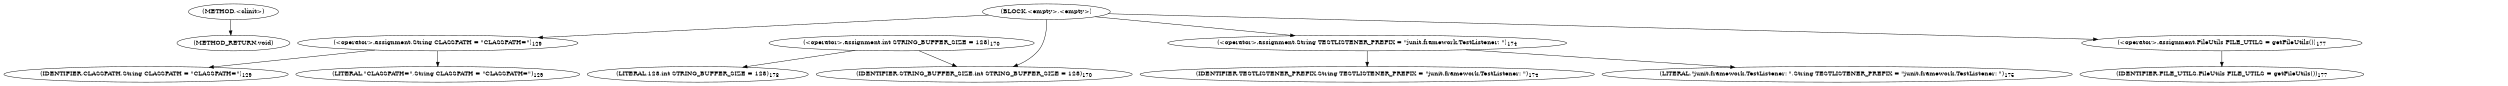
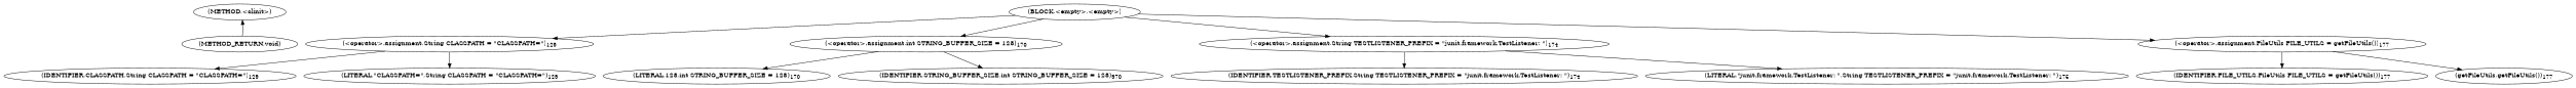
  digraph {
    n1 [label=<(METHOD,&lt;clinit&gt;)>]
    n2 [label=<(METHOD_RETURN,void)>]
    n3 [label=<(BLOCK,&lt;empty&gt;,&lt;empty&gt;)>]
    n4 [label=<(&lt;operator&gt;.assignment,String CLASSPATH = &quot;CLASSPATH=&quot;)<SUB>129</SUB>>]
    n5 [label=<(&lt;operator&gt;.assignment,int STRING_BUFFER_SIZE = 128)<SUB>170</SUB>>]
    n6 [label=<(&lt;operator&gt;.assignment,String TESTLISTENER_PREFIX = &quot;junit.framework.TestListener: &quot;)<SUB>174</SUB>>]
    n7 [label=<(&lt;operator&gt;.assignment,FileUtils FILE_UTILS = getFileUtils())<SUB>177</SUB>>]
    n8 [label=<(IDENTIFIER,CLASSPATH,String CLASSPATH = &quot;CLASSPATH=&quot;)<SUB>129</SUB>>]
    n9 [label=<(LITERAL,&quot;CLASSPATH=&quot;,String CLASSPATH = &quot;CLASSPATH=&quot;)<SUB>129</SUB>>]
-   n10 [label=<(IDENTIFIER,STRING_BUFFER_SIZE,int STRING_BUFFER_SIZE = 128)<SUB>170</SUB>>]
-   n11 [label=<(LITERAL,128,int STRING_BUFFER_SIZE = 128)<SUB>178</SUB>>]
+   n10 [label=<(IDENTIFIER,STRING_BUFFER_SIZE,int STRING_BUFFER_SIZE = 128)<SUB>970</SUB>>]
+   n11 [label=<(LITERAL,128,int STRING_BUFFER_SIZE = 128)<SUB>170</SUB>>]
    n12 [label=<(IDENTIFIER,TESTLISTENER_PREFIX,String TESTLISTENER_PREFIX = &quot;junit.framework.TestListener: &quot;)<SUB>174</SUB>>]
    n13 [label=<(LITERAL,&quot;junit.framework.TestListener: &quot;,String TESTLISTENER_PREFIX = &quot;junit.framework.TestListener: &quot;)<SUB>175</SUB>>]
    n14 [label=<(IDENTIFIER,FILE_UTILS,FileUtils FILE_UTILS = getFileUtils())<SUB>177</SUB>>]
-   n1 -> n2
+   n15 [label=<(getFileUtils,getFileUtils())<SUB>177</SUB>>]
+   n2 -> n1
    n3 -> n4
-   n3 -> n10
+   n3 -> n5
    n3 -> n6
    n3 -> n7
    n4 -> n8
    n4 -> n9
    n5 -> n10
    n5 -> n11
    n6 -> n12
    n6 -> n13
    n7 -> n14
+   n7 -> n15
  }
